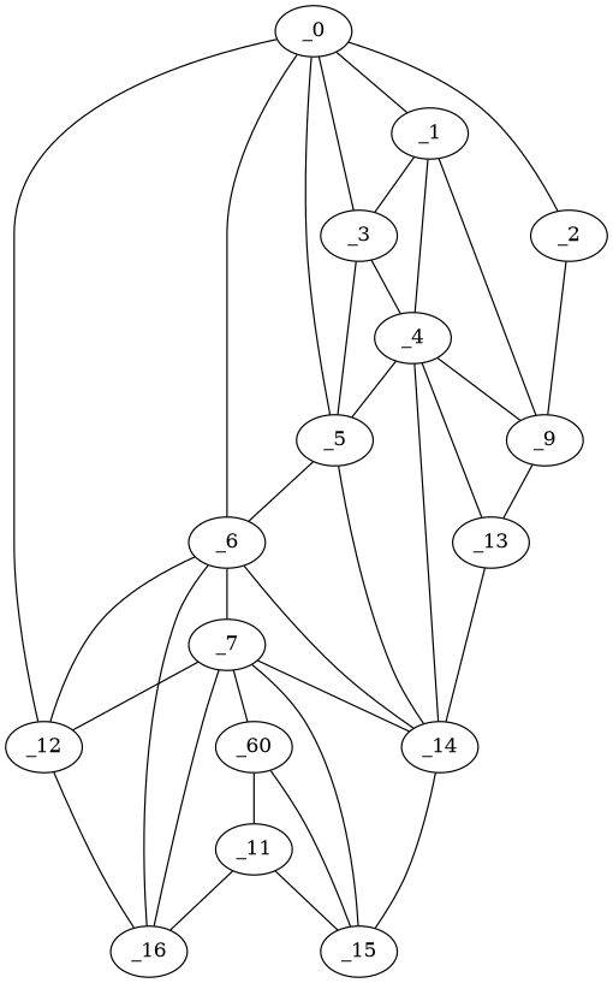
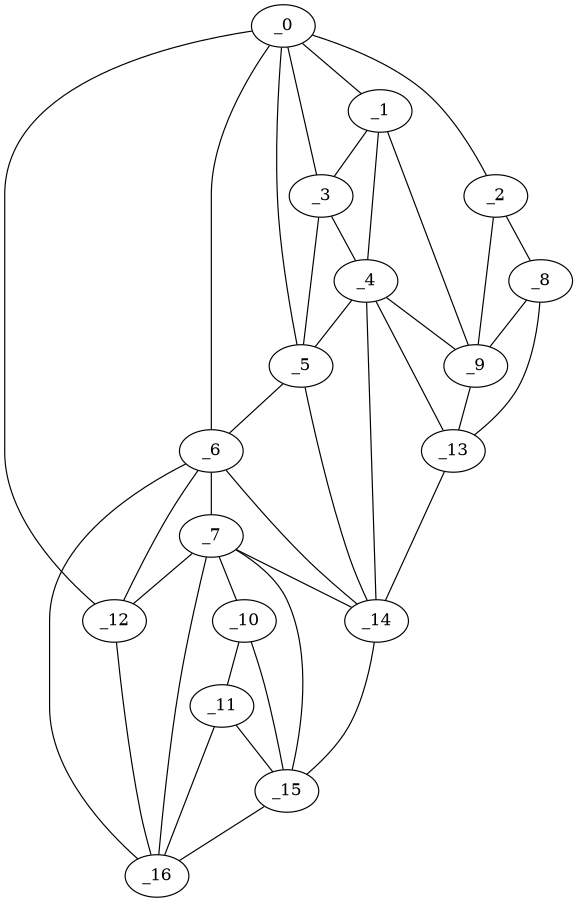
  graph {
    node [x=92 y=29]
    edge [valence=1]
    _0 [x=39 y=63]
    _1 [x=41]
    _2 [x=42 y=8]
    _3 [x=45 y=64]
    _5 [x=60 y=71]
    _6 [x=69 y=78]
    _12 [x=91 y=119]
    _4 [x=56 y=66]
    _9 [x=89]
+   _8 [x=89 y=9]
    _14 [y=57]
    _7 [x=80 y=81]
    _16 [y=110]
    _13 [y=50]
    _15 [y=78]
-   _10 [x=91 y=87 label=_60]
+   _10 [x=91 y=87]
    _11 [x=91 y=92]
    _0 -- _1
    _0 -- _2
    _0 -- _3 [valence=2]
    _0 -- _5
    _0 -- _6
    _0 -- _12
    _1 -- _3
    _1 -- _4 [valence=2]
    _1 -- _9
    _2 -- _9 [valence=2]
+   _2 -- _8
    _3 -- _5 [valence=2]
    _3 -- _4
    _5 -- _6 [valence=2]
    _5 -- _14 [valence=2]
    _6 -- _12 [valence=2]
    _6 -- _14
    _6 -- _7 [valence=2]
    _6 -- _16 [valence=2]
    _12 -- _16
    _4 -- _5 [valence=2]
    _4 -- _9 [valence=2]
    _4 -- _14
    _4 -- _13 [valence=2]
    _9 -- _13 [valence=2]
+   _8 -- _9 [valence=2]
+   _8 -- _13
    _14 -- _15
    _7 -- _12 [valence=2]
    _7 -- _14 [valence=2]
    _7 -- _16
    _7 -- _15
    _7 -- _10 [valence=2]
    _13 -- _14
+   _15 -- _16
    _10 -- _15 [valence=2]
    _10 -- _11
    _11 -- _16 [valence=2]
    _11 -- _15
  }
